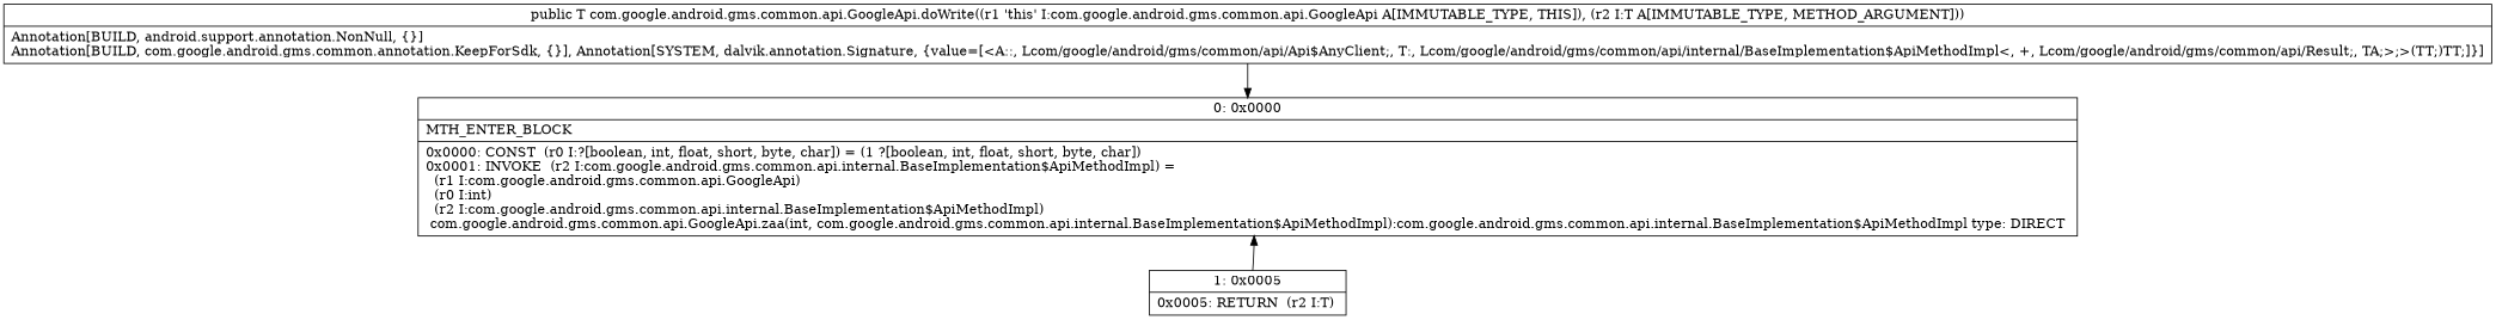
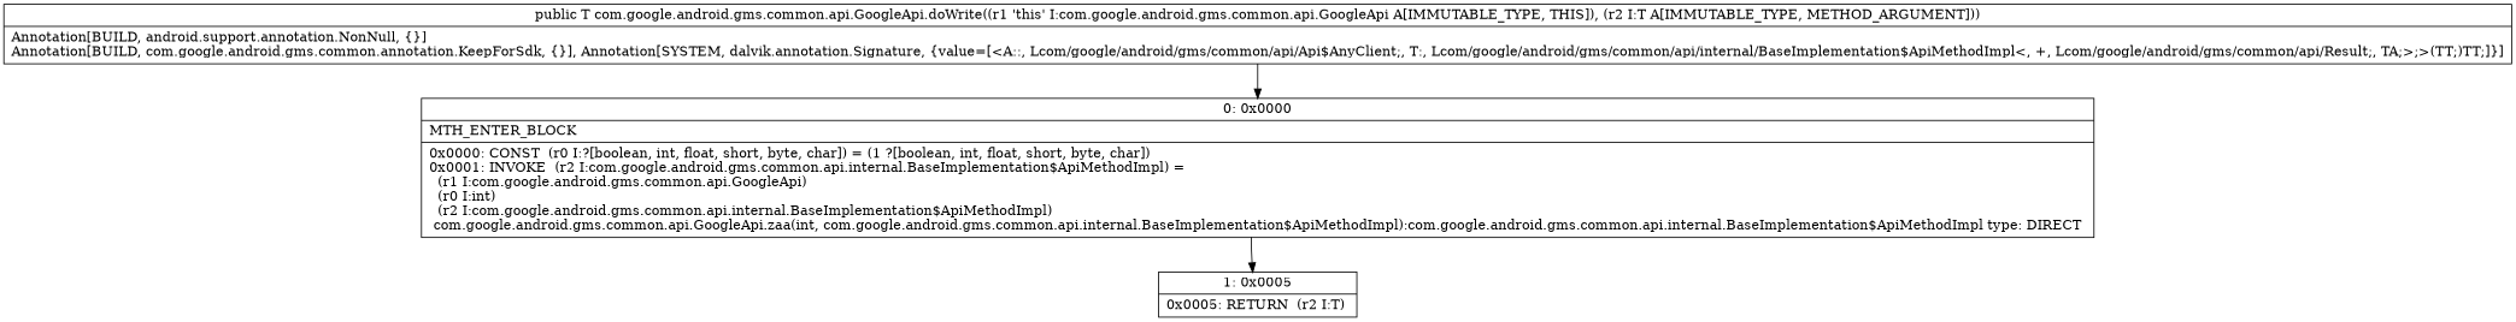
  digraph {
    node [shape=record]
    n1 [label="{0\:\ 0x0000|MTH_ENTER_BLOCK\l|0x0000: CONST  (r0 I:?[boolean, int, float, short, byte, char]) = (1 ?[boolean, int, float, short, byte, char]) \l0x0001: INVOKE  (r2 I:com.google.android.gms.common.api.internal.BaseImplementation$ApiMethodImpl) = \l  (r1 I:com.google.android.gms.common.api.GoogleApi)\l  (r0 I:int)\l  (r2 I:com.google.android.gms.common.api.internal.BaseImplementation$ApiMethodImpl)\l com.google.android.gms.common.api.GoogleApi.zaa(int, com.google.android.gms.common.api.internal.BaseImplementation$ApiMethodImpl):com.google.android.gms.common.api.internal.BaseImplementation$ApiMethodImpl type: DIRECT \l}"]
    n2 [label="{1\:\ 0x0005|0x0005: RETURN  (r2 I:T) \l}"]
    n3 [label="{public T com.google.android.gms.common.api.GoogleApi.doWrite((r1 'this' I:com.google.android.gms.common.api.GoogleApi A[IMMUTABLE_TYPE, THIS]), (r2 I:T A[IMMUTABLE_TYPE, METHOD_ARGUMENT]))  | Annotation[BUILD, android.support.annotation.NonNull, \{\}]\lAnnotation[BUILD, com.google.android.gms.common.annotation.KeepForSdk, \{\}], Annotation[SYSTEM, dalvik.annotation.Signature, \{value=[\<A::, Lcom\/google\/android\/gms\/common\/api\/Api$AnyClient;, T:, Lcom\/google\/android\/gms\/common\/api\/internal\/BaseImplementation$ApiMethodImpl\<, +, Lcom\/google\/android\/gms\/common\/api\/Result;, TA;\>;\>(TT;)TT;]\}]\l}"]
-   n2 -> n1
+   n1 -> n2
    n3 -> n1
  }
